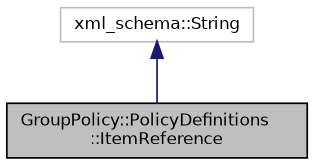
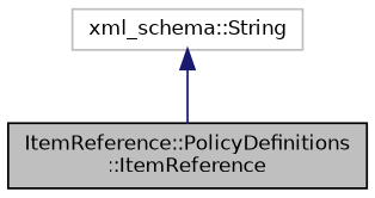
  digraph {
    node [fontname=Helvetica fontsize=10 shape=record style=filled]
-   n1 [color=black fillcolor=grey75 fontcolor=black height=0.2 label="GroupPolicy::PolicyDefinitions\l::ItemReference" width=0.4]
+   n1 [color=black fillcolor=grey75 fontcolor=black height=0.2 label="ItemReference::PolicyDefinitions\l::ItemReference" width=0.4]
    n2 [color=grey75 fillcolor=white height=0.2 label="xml_schema::String" width=0.4]
    n2 -> n1 [color=midnightblue dir=back fontname=Helvetica fontsize=10 labelfontname=Helvetica labelfontsize=10 style=solid]
  }
